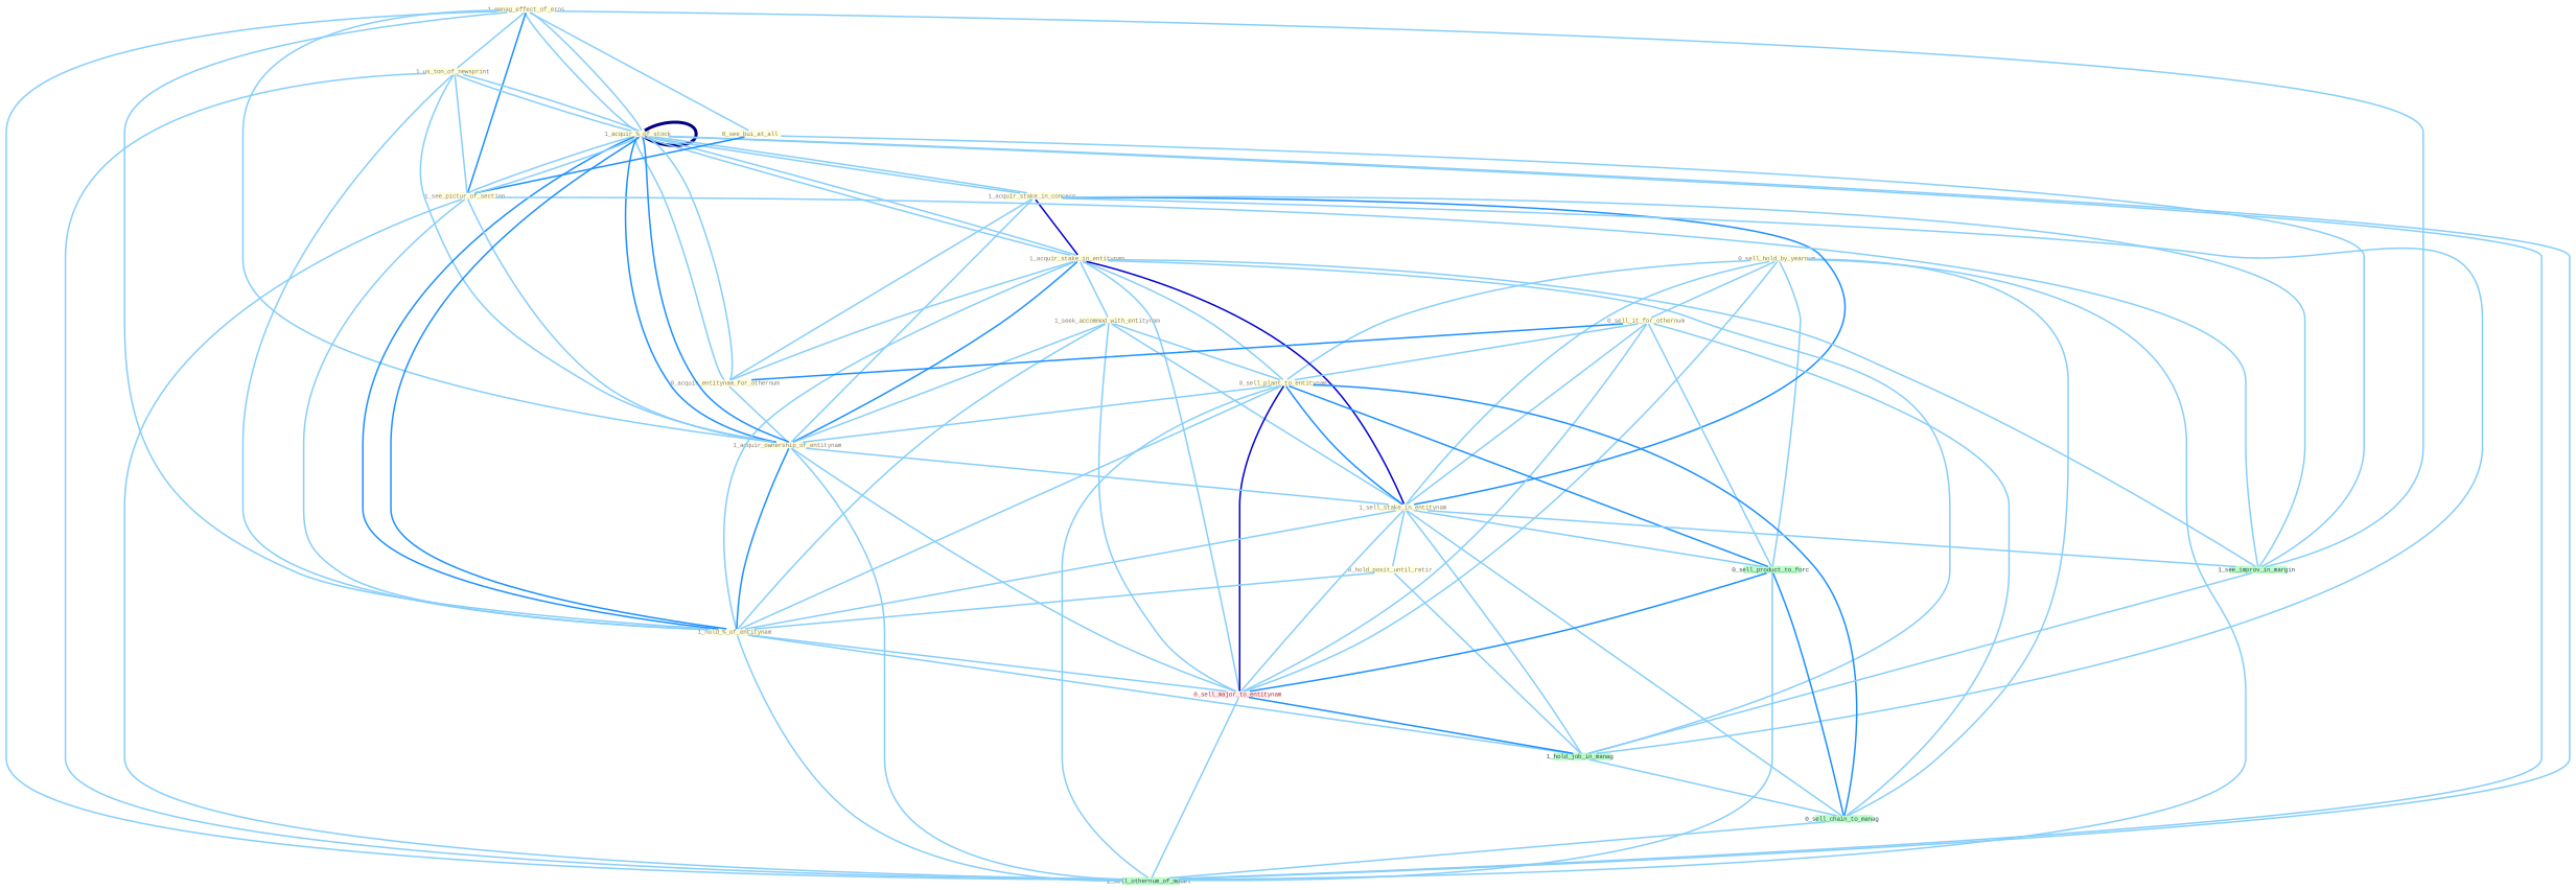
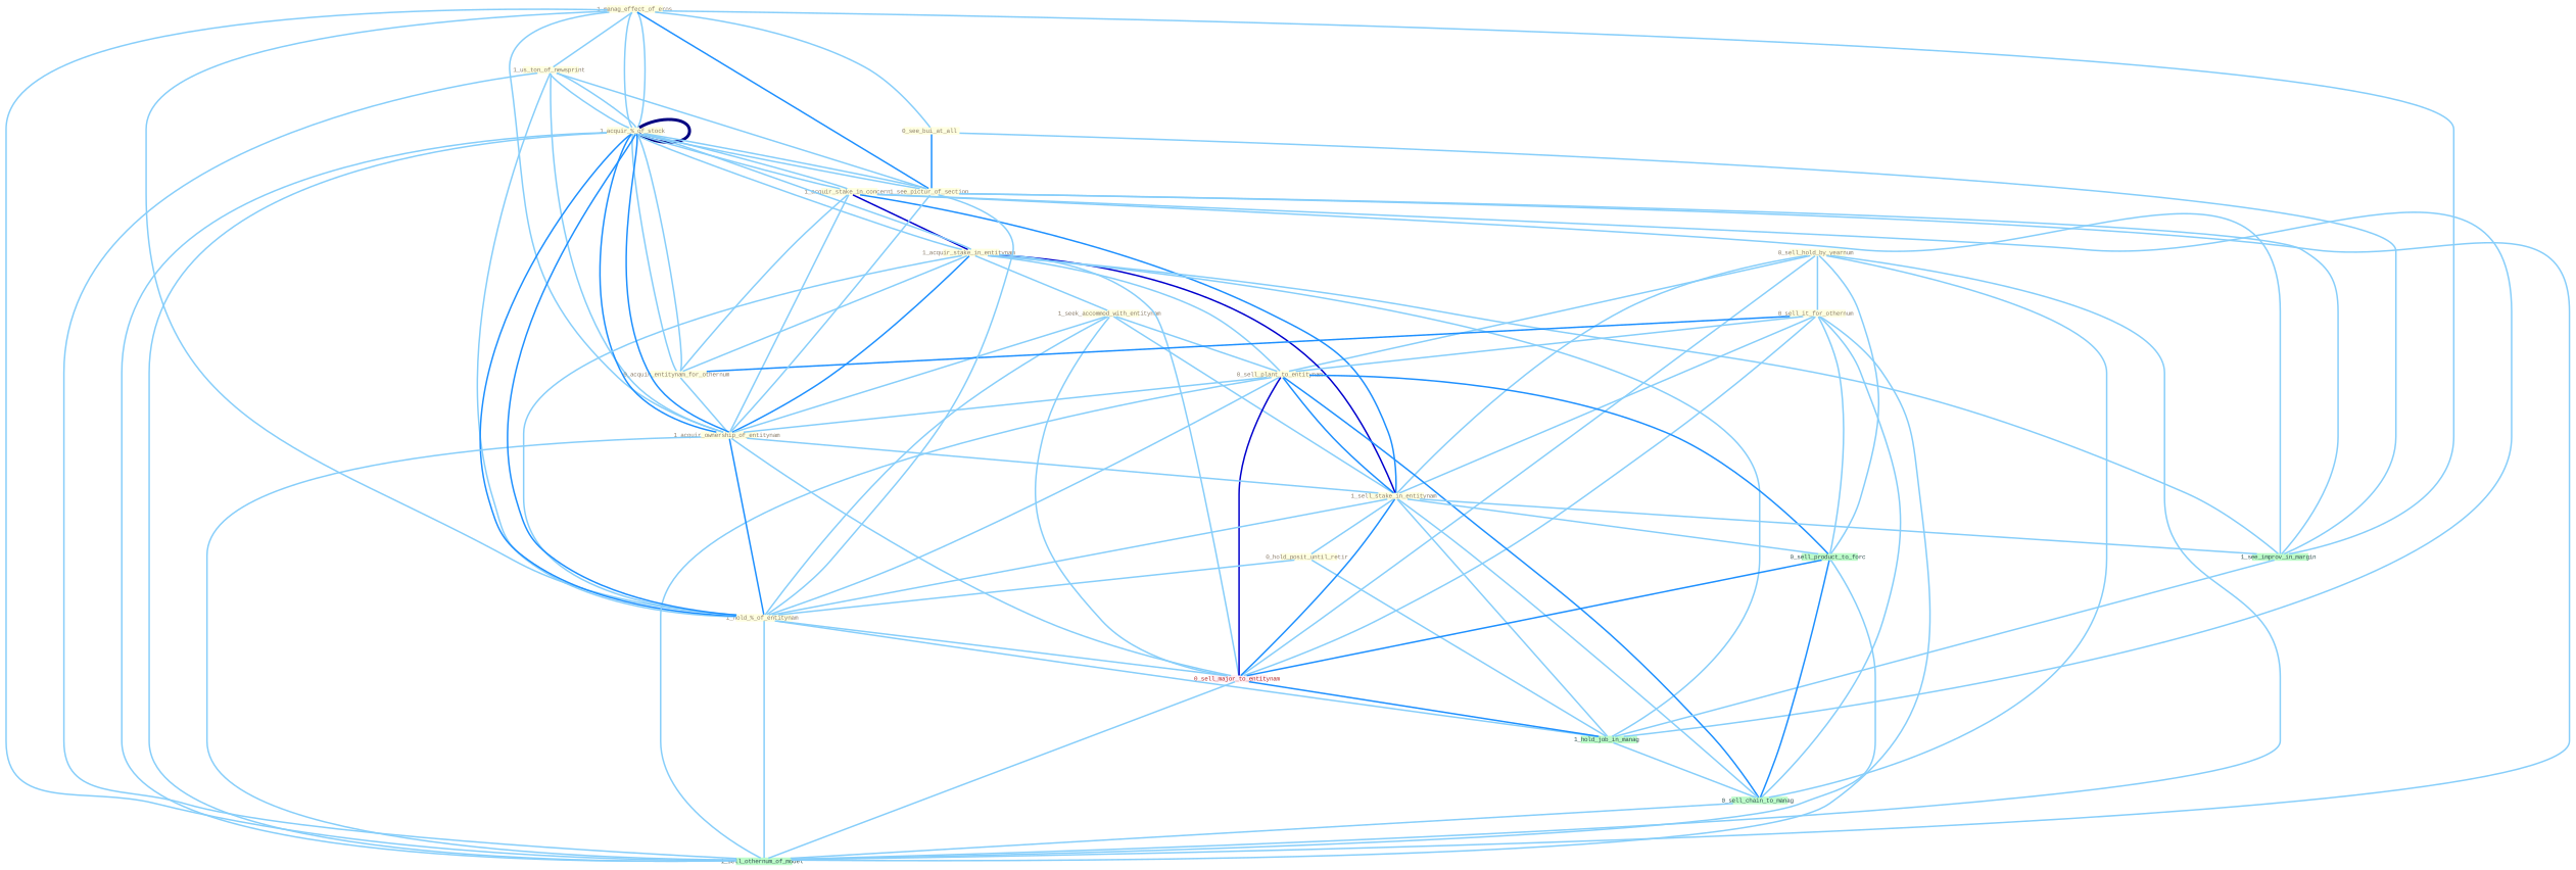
  graph {
    fontname="Liberation Mono"
    node [color="#ffffe0" fixedsize=true fontcolor="#8b7d6b" fontname="Liberation Mono" fontsize=4 shape=polygon style=filled]
    edge [color="#87cefa" fontname="Liberation Mono" w=1]
    n1 [height=.06 label="1_manag_effect_of_eros" width=.5]
    "0_sell_hold_by_yearnum " [height=.06 width=.5]
    "1_us_ton_of_newsprint " [height=.06 width=.5]
    "1_acquir_%_of_stock " [height=.06 width=.5]
    "1_acquir_stake_in_concern " [height=.06 width=.5]
    "1_acquir_stake_in_entitynam " [height=.06 width=.5]
    "1_seek_accommod_with_entitynam " [height=.06 width=.5]
    "0_sell_it_for_othernum " [height=.06 width=.5]
    "0_sell_plant_to_entitynam " [height=.06 width=.5]
    "0_see_bui_at_all " [height=.06 width=.5]
    "1_see_pictur_of_section " [height=.06 width=.5]
    "0_hold_posit_until_retir " [height=.06 width=.5]
    "0_acquir_entitynam_for_othernum " [height=.06 width=.5]
    "1_acquir_ownership_of_entitynam " [height=.06 width=.5]
    "1_sell_stake_in_entitynam " [height=.06 width=.5]
    "1_hold_%_of_entitynam " [height=.06 width=.5]
    "0_sell_major_to_entitynam " [color="#fff0f5" fontcolor="#b22222" height=.06 width=.5]
    "1_see_improv_in_margin " [color="#BDFCC9" fontcolor="#2f4f4f" height=.06 width=.5]
    "1_sell_othernum_of_model " [color="#BDFCC9" fontcolor="#2f4f4f" height=.06 width=.5]
    "0_sell_product_to_forc " [color="#BDFCC9" fontcolor="#2f4f4f" height=.06 width=.5]
    "0_sell_chain_to_manag " [color="#BDFCC9" fontcolor="#2f4f4f" height=.06 width=.5]
    "1_hold_job_in_manag " [color="#BDFCC9" fontcolor="#2f4f4f" height=.06 width=.5]
    subgraph sub_1 {
      n1
      "0_sell_hold_by_yearnum "
      "1_us_ton_of_newsprint "
      "1_acquir_%_of_stock "
      "1_acquir_stake_in_concern "
      "1_acquir_stake_in_entitynam "
      "1_seek_accommod_with_entitynam "
      "0_sell_it_for_othernum "
      "0_sell_plant_to_entitynam "
      "0_see_bui_at_all "
      "1_see_pictur_of_section "
      "0_hold_posit_until_retir "
      "0_acquir_entitynam_for_othernum "
      "1_acquir_ownership_of_entitynam "
      "1_sell_stake_in_entitynam "
      "1_hold_%_of_entitynam "
    }
    subgraph sub_2 {
      "0_sell_major_to_entitynam "
    }
    n1 -- "1_us_ton_of_newsprint "
    n1 -- "1_acquir_%_of_stock "
    n1 -- "1_acquir_%_of_stock "
    n1 -- "0_see_bui_at_all "
    n1 -- "1_see_pictur_of_section " [color="#1e90ff" w=2]
    n1 -- "1_acquir_ownership_of_entitynam "
    n1 -- "1_hold_%_of_entitynam "
    n1 -- "1_see_improv_in_margin "
    n1 -- "1_sell_othernum_of_model "
    "0_sell_hold_by_yearnum " -- "0_sell_it_for_othernum "
    "0_sell_hold_by_yearnum " -- "0_sell_plant_to_entitynam "
    "0_sell_hold_by_yearnum " -- "1_sell_stake_in_entitynam "
    "0_sell_hold_by_yearnum " -- "0_sell_major_to_entitynam "
    "0_sell_hold_by_yearnum " -- "1_sell_othernum_of_model "
    "0_sell_hold_by_yearnum " -- "0_sell_product_to_forc "
    "0_sell_hold_by_yearnum " -- "0_sell_chain_to_manag "
    "1_us_ton_of_newsprint " -- "1_acquir_%_of_stock "
    "1_us_ton_of_newsprint " -- "1_acquir_%_of_stock "
    "1_us_ton_of_newsprint " -- "1_see_pictur_of_section "
    "1_us_ton_of_newsprint " -- "1_acquir_ownership_of_entitynam "
    "1_us_ton_of_newsprint " -- "1_hold_%_of_entitynam "
    "1_us_ton_of_newsprint " -- "1_sell_othernum_of_model "
    "1_acquir_%_of_stock " -- "1_acquir_%_of_stock " [color="#000080" style=bold w=4]
    "1_acquir_%_of_stock " -- "1_acquir_stake_in_concern "
    "1_acquir_%_of_stock " -- "1_acquir_stake_in_entitynam "
    "1_acquir_%_of_stock " -- "1_see_pictur_of_section "
    "1_acquir_%_of_stock " -- "0_acquir_entitynam_for_othernum "
    "1_acquir_%_of_stock " -- "1_acquir_ownership_of_entitynam " [color="#1e90ff" w=2]
    "1_acquir_%_of_stock " -- "1_hold_%_of_entitynam " [color="#1e90ff" w=2]
    "1_acquir_%_of_stock " -- "1_sell_othernum_of_model "
    "1_acquir_%_of_stock " -- "1_sell_othernum_of_model "
    "1_acquir_stake_in_concern " -- "1_acquir_%_of_stock "
    "1_acquir_stake_in_concern " -- "1_acquir_stake_in_entitynam " [color="#0000cd" w=3]
    "1_acquir_stake_in_concern " -- "0_acquir_entitynam_for_othernum "
    "1_acquir_stake_in_concern " -- "1_acquir_ownership_of_entitynam "
    "1_acquir_stake_in_concern " -- "1_sell_stake_in_entitynam " [color="#1e90ff" w=2]
    "1_acquir_stake_in_concern " -- "1_see_improv_in_margin "
    "1_acquir_stake_in_concern " -- "1_hold_job_in_manag "
    "1_acquir_stake_in_entitynam " -- "1_acquir_%_of_stock "
    "1_acquir_stake_in_entitynam " -- "1_seek_accommod_with_entitynam "
    "1_acquir_stake_in_entitynam " -- "0_sell_plant_to_entitynam "
    "1_acquir_stake_in_entitynam " -- "0_acquir_entitynam_for_othernum "
    "1_acquir_stake_in_entitynam " -- "1_acquir_ownership_of_entitynam " [color="#1e90ff" w=2]
    "1_acquir_stake_in_entitynam " -- "1_sell_stake_in_entitynam " [color="#0000cd" w=3]
    "1_acquir_stake_in_entitynam " -- "1_hold_%_of_entitynam "
    "1_acquir_stake_in_entitynam " -- "0_sell_major_to_entitynam "
    "1_acquir_stake_in_entitynam " -- "1_see_improv_in_margin "
    "1_acquir_stake_in_entitynam " -- "1_hold_job_in_manag "
    "1_seek_accommod_with_entitynam " -- "0_sell_plant_to_entitynam "
    "1_seek_accommod_with_entitynam " -- "1_acquir_ownership_of_entitynam "
    "1_seek_accommod_with_entitynam " -- "1_sell_stake_in_entitynam "
    "1_seek_accommod_with_entitynam " -- "1_hold_%_of_entitynam "
    "1_seek_accommod_with_entitynam " -- "0_sell_major_to_entitynam "
    "0_sell_it_for_othernum " -- "0_sell_plant_to_entitynam "
    "0_sell_it_for_othernum " -- "0_acquir_entitynam_for_othernum " [color="#1e90ff" w=2]
    "0_sell_it_for_othernum " -- "1_sell_stake_in_entitynam "
    "0_sell_it_for_othernum " -- "0_sell_major_to_entitynam "
+   "0_sell_it_for_othernum " -- "1_sell_othernum_of_model "
    "0_sell_it_for_othernum " -- "0_sell_product_to_forc "
    "0_sell_it_for_othernum " -- "0_sell_chain_to_manag "
    "0_sell_plant_to_entitynam " -- "1_acquir_ownership_of_entitynam "
    "0_sell_plant_to_entitynam " -- "1_sell_stake_in_entitynam " [color="#1e90ff" w=2]
    "0_sell_plant_to_entitynam " -- "1_hold_%_of_entitynam "
    "0_sell_plant_to_entitynam " -- "0_sell_major_to_entitynam " [color="#0000cd" w=3]
    "0_sell_plant_to_entitynam " -- "1_sell_othernum_of_model "
    "0_sell_plant_to_entitynam " -- "0_sell_product_to_forc " [color="#1e90ff" w=2]
    "0_sell_plant_to_entitynam " -- "0_sell_chain_to_manag " [color="#1e90ff" w=2]
    "0_see_bui_at_all " -- "1_see_pictur_of_section " [color="#1e90ff"]
    "0_see_bui_at_all " -- "1_see_improv_in_margin "
    "1_see_pictur_of_section " -- "1_acquir_%_of_stock "
    "1_see_pictur_of_section " -- "1_acquir_ownership_of_entitynam "
    "1_see_pictur_of_section " -- "1_hold_%_of_entitynam "
    "1_see_pictur_of_section " -- "1_see_improv_in_margin "
    "1_see_pictur_of_section " -- "1_sell_othernum_of_model "
    "0_hold_posit_until_retir " -- "1_hold_%_of_entitynam "
    "0_hold_posit_until_retir " -- "1_hold_job_in_manag "
    "0_acquir_entitynam_for_othernum " -- "1_acquir_%_of_stock "
    "0_acquir_entitynam_for_othernum " -- "1_acquir_ownership_of_entitynam "
    "1_acquir_ownership_of_entitynam " -- "1_acquir_%_of_stock " [color="#1e90ff" w=2]
    "1_acquir_ownership_of_entitynam " -- "1_sell_stake_in_entitynam "
    "1_acquir_ownership_of_entitynam " -- "1_hold_%_of_entitynam " [color="#1e90ff" w=2]
    "1_acquir_ownership_of_entitynam " -- "0_sell_major_to_entitynam "
    "1_acquir_ownership_of_entitynam " -- "1_sell_othernum_of_model "
    "1_sell_stake_in_entitynam " -- "0_hold_posit_until_retir "
    "1_sell_stake_in_entitynam " -- "1_hold_%_of_entitynam "
-   "1_sell_stake_in_entitynam " -- "0_sell_major_to_entitynam " [w=2]
+   "1_sell_stake_in_entitynam " -- "0_sell_major_to_entitynam " [color="#1e90ff" w=2]
    "1_sell_stake_in_entitynam " -- "1_see_improv_in_margin "
    "1_sell_stake_in_entitynam " -- "0_sell_product_to_forc "
    "1_sell_stake_in_entitynam " -- "0_sell_chain_to_manag "
    "1_sell_stake_in_entitynam " -- "1_hold_job_in_manag "
    "1_hold_%_of_entitynam " -- "1_acquir_%_of_stock " [color="#1e90ff" w=2]
    "1_hold_%_of_entitynam " -- "0_sell_major_to_entitynam "
    "1_hold_%_of_entitynam " -- "1_sell_othernum_of_model "
    "1_hold_%_of_entitynam " -- "1_hold_job_in_manag "
    "0_sell_major_to_entitynam " -- "1_sell_othernum_of_model "
    "0_sell_major_to_entitynam " -- "1_hold_job_in_manag " [color="#1e90ff" w=2]
    "1_see_improv_in_margin " -- "1_hold_job_in_manag "
    "0_sell_product_to_forc " -- "0_sell_major_to_entitynam " [color="#1e90ff" w=2]
    "0_sell_product_to_forc " -- "1_sell_othernum_of_model "
    "0_sell_product_to_forc " -- "0_sell_chain_to_manag " [color="#1e90ff" w=2]
    "0_sell_chain_to_manag " -- "1_sell_othernum_of_model "
    "1_hold_job_in_manag " -- "0_sell_chain_to_manag "
  }
